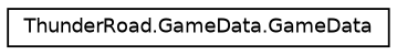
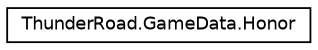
  digraph {
    rankdir=LR
-   n1 [color=black fillcolor=white fontname=Helvetica fontsize=10 height=0.2 label="ThunderRoad.GameData.GameData" shape=record style=filled width=0.4]
+   n1 [color=black fillcolor=white fontname=Helvetica fontsize=10 height=0.2 label="ThunderRoad.GameData.Honor" shape=record style=filled width=0.4]
  }
